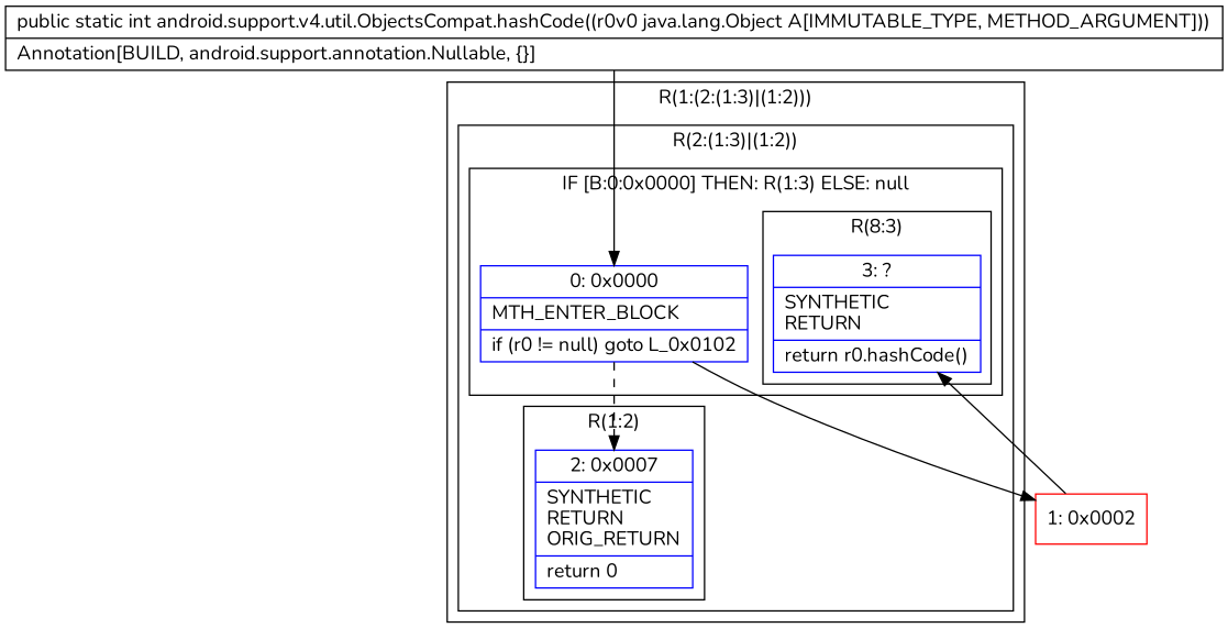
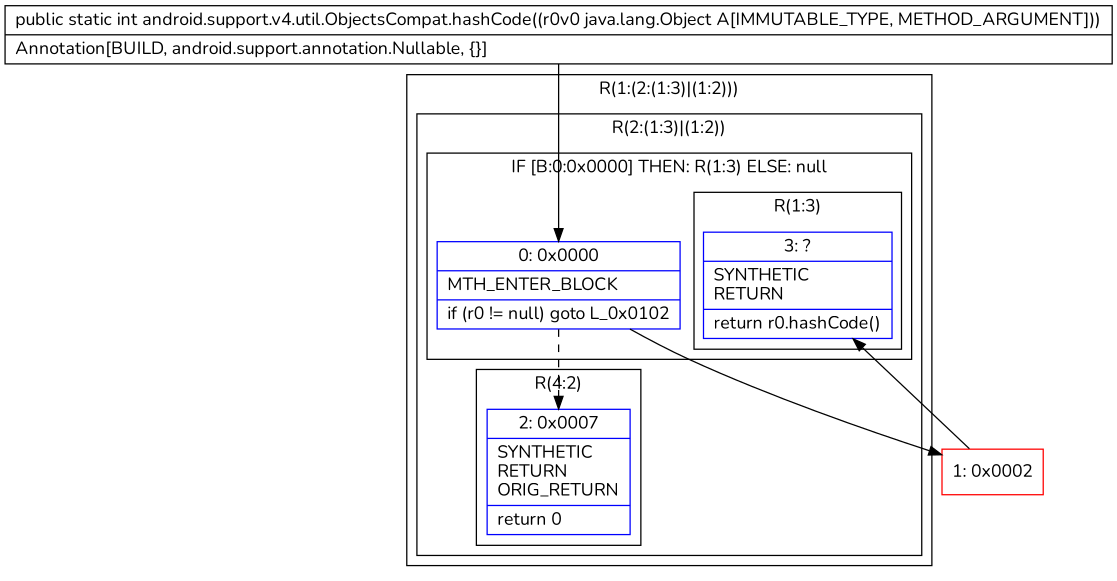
  digraph {
    fontname=Nunito
    node [color=blue fontname=Nunito shape=record]
    edge [fontname=Nunito]
    n1 [label="{3\:\ ?|SYNTHETIC\lRETURN\l|return r0.hashCode()\l}"]
    n2 [label="{0\:\ 0x0000|MTH_ENTER_BLOCK\l|if (r0 != null) goto L_0x0102\l}"]
    n3 [label="{2\:\ 0x0007|SYNTHETIC\lRETURN\lORIG_RETURN\l|return 0\l}"]
    n4 [color=red label="{1\:\ 0x0002}"]
    n5 [label="{public static int android.support.v4.util.ObjectsCompat.hashCode((r0v0 java.lang.Object A[IMMUTABLE_TYPE, METHOD_ARGUMENT]))  | Annotation[BUILD, android.support.annotation.Nullable, \{\}]\l}" color=""]
    subgraph cluster_1 {
      label="R(1:(2:(1:3)|(1:2)))"
      subgraph cluster_2 {
        label="R(2:(1:3)|(1:2))"
        subgraph cluster_3 {
          label="IF [B:0:0x0000] THEN: R(1:3) ELSE: null"
          n2
          subgraph cluster_4 {
-           label="R(8:3)"
+           label="R(1:3)"
            n1
          }
        }
        subgraph cluster_5 {
-         label="R(1:2)"
+         label="R(4:2)"
          n3
        }
      }
    }
    n2 -> n3 [style=dashed]
    n2 -> n4
    n4 -> n1
    n5 -> n2
  }
